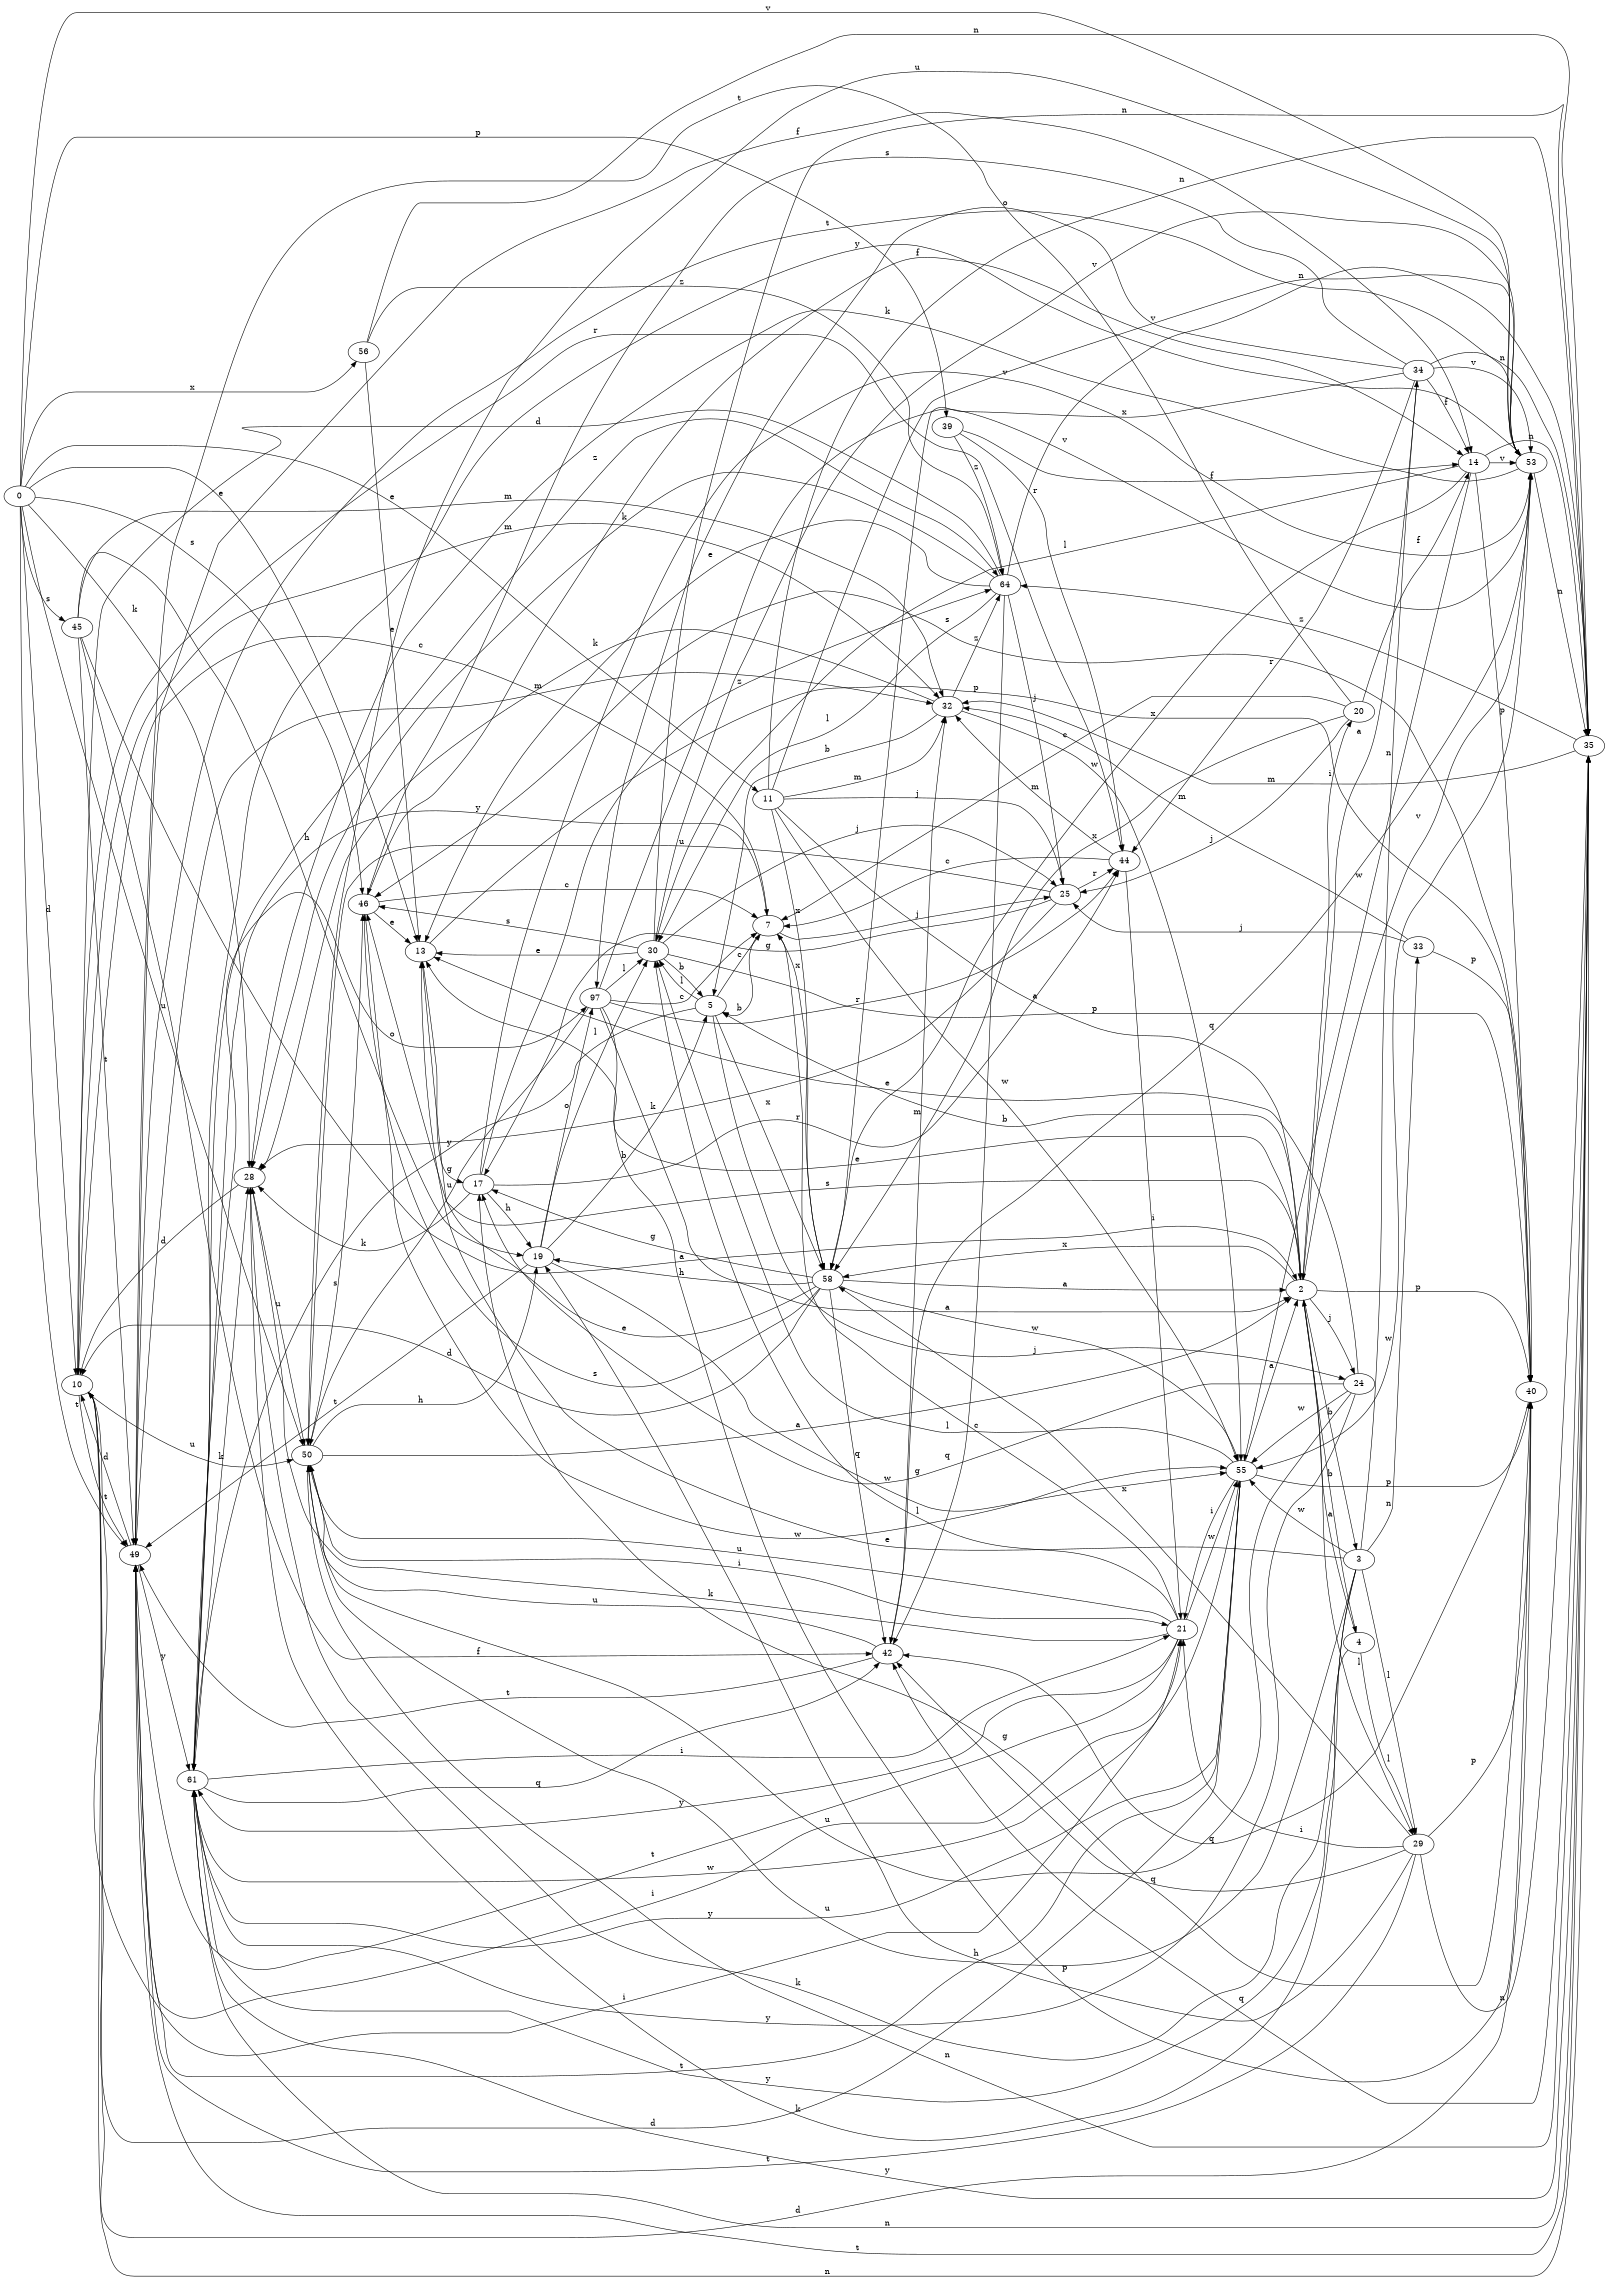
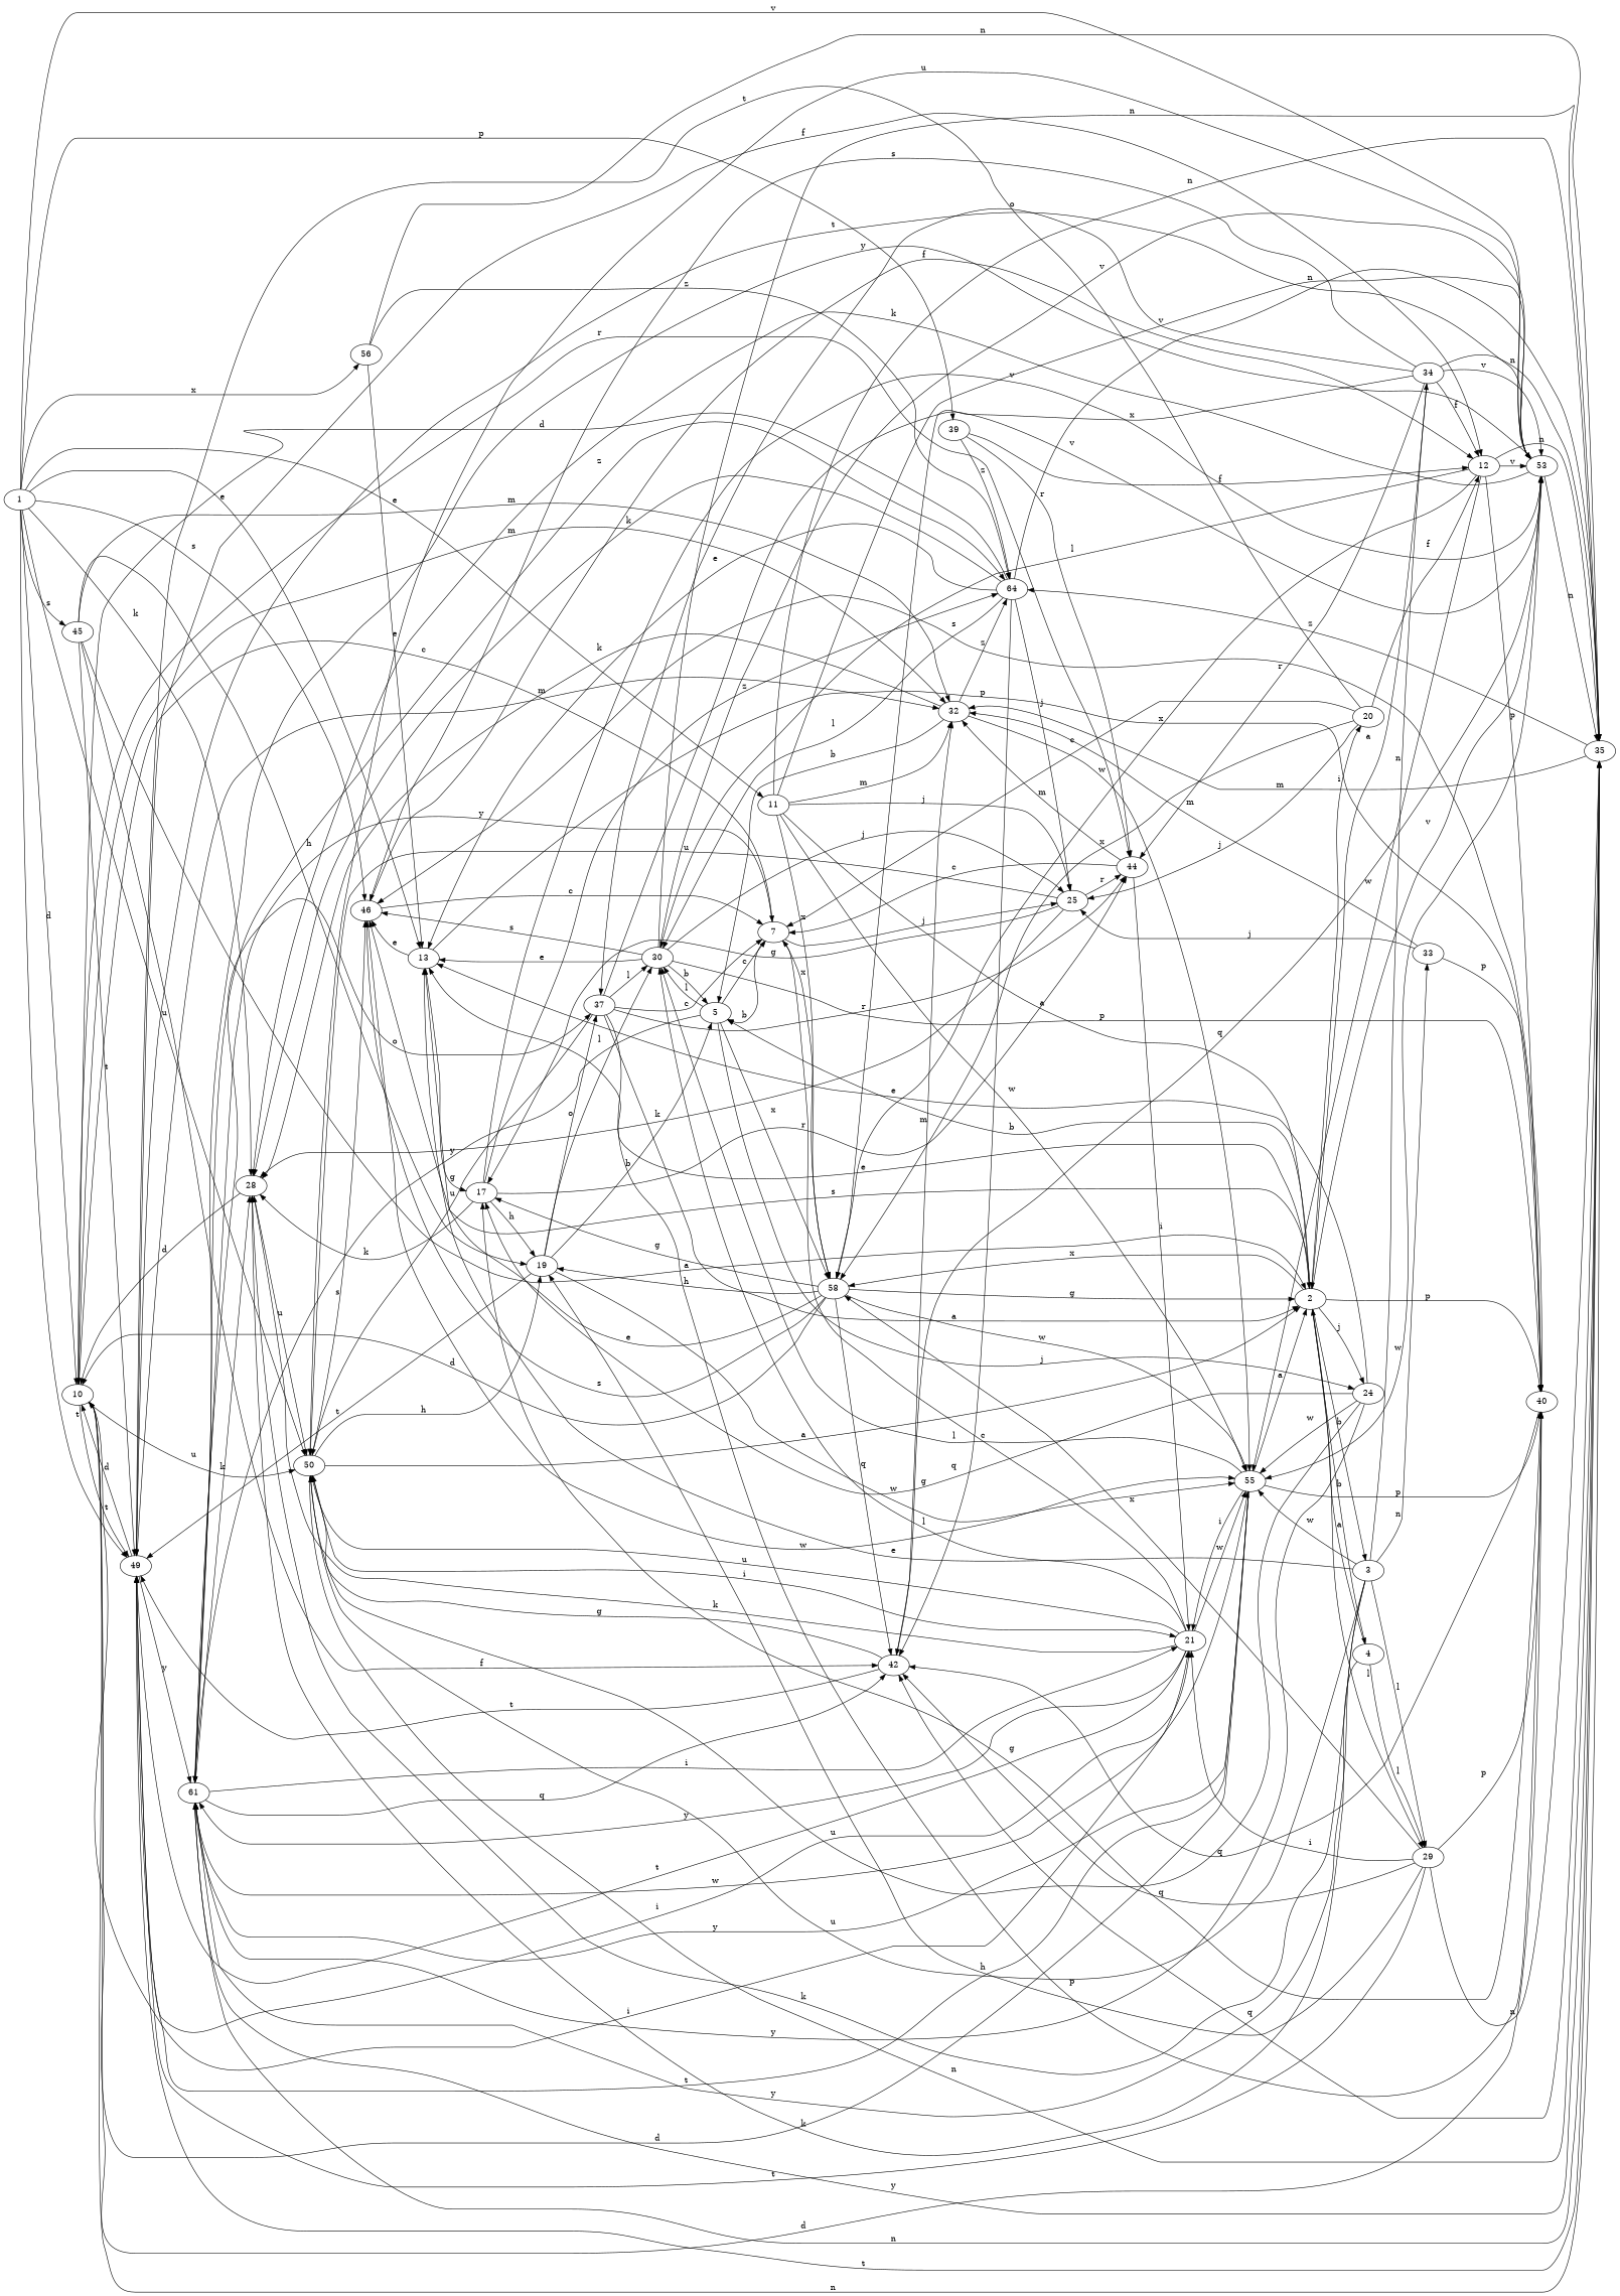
  strict digraph {
    rankdir=LR
-   0
+   0 [label=1]
    10
    11
    13
    28
    39
    45
    46
    49
    50
    53
    56
    7
    21
    32
    35
    44
    2
    58
    55
    25
    40
    17
-   14
+   14 [label=12]
    64
    19
    42
    61
    3
    4
    5
    20
    24
    29
    33
    34
    30
-   37 [label=97]
+   37
    0 -> 10 [label=d]
    0 -> 11 [label=e]
    0 -> 13 [label=e]
    0 -> 28 [label=k]
    0 -> 39 [label=p]
    0 -> 45 [label=s]
    0 -> 46 [label=s]
    0 -> 49 [label=t]
    0 -> 50 [label=u]
    0 -> 53 [label=v]
    0 -> 56 [label=x]
    10 -> 49 [label=t]
    10 -> 50 [label=u]
    10 -> 7 [label=c]
    10 -> 21 [label=i]
    10 -> 32 [label=m]
    10 -> 35 [label=n]
    10 -> 44 [label=r]
    11 -> 53 [label=v]
    11 -> 32 [label=m]
    11 -> 35 [label=n]
    11 -> 2 [label=a]
    11 -> 58 [label=x]
    11 -> 55 [label=w]
    11 -> 25 [label=j]
    13 -> 40 [label=p]
    13 -> 17 [label=g]
    28 -> 10 [label=d]
    28 -> 50 [label=u]
    39 -> 44 [label=r]
    39 -> 14 [label=f]
    39 -> 64 [label=z]
    45 -> 49 [label=t]
    45 -> 32 [label=m]
    45 -> 2 [label=a]
    45 -> 19 [label=h]
    45 -> 42 [label=f]
-   46 -> 13 [label=e]
+   13 -> 46 [label=e]
    46 -> 7 [label=c]
    46 -> 55 [label=w]
    46 -> 14 [label=f]
    49 -> 10 [label=d]
    49 -> 21 [label=i]
    49 -> 32 [label=m]
    49 -> 14 [label=f]
    49 -> 61 [label=y]
    50 -> 46 [label=s]
    50 -> 21 [label=i]
    50 -> 35 [label=n]
    50 -> 2 [label=a]
    50 -> 19 [label=h]
    53 -> 28 [label=k]
    53 -> 49 [label=t]
    53 -> 50 [label=u]
    53 -> 35 [label=n]
    53 -> 55 [label=w]
    53 -> 42 [label=q]
    53 -> 61 [label=y]
    56 -> 13 [label=e]
    56 -> 35 [label=n]
    56 -> 64 [label=z]
    7 -> 58 [label=x]
    7 -> 25 [label=j]
    7 -> 61 [label=y]
    7 -> 5 [label=b]
    21 -> 28 [label=k]
    21 -> 49 [label=t]
    21 -> 50 [label=u]
    21 -> 7 [label=c]
    21 -> 55 [label=w]
    21 -> 61 [label=y]
    21 -> 30 [label=l]
    32 -> 28 [label=k]
    32 -> 55 [label=w]
    32 -> 64 [label=z]
    32 -> 5 [label=b]
    35 -> 49 [label=t]
    35 -> 32 [label=m]
    35 -> 64 [label=z]
    35 -> 42 [label=q]
    35 -> 61 [label=y]
    44 -> 7 [label=c]
    44 -> 21 [label=i]
    44 -> 32 [label=m]
    2 -> 13 [label=e]
    2 -> 46 [label=s]
    2 -> 53 [label=v]
    2 -> 58 [label=x]
    2 -> 40 [label=p]
    2 -> 3 [label=b]
    2 -> 4 [label=b]
    2 -> 5 [label=b]
    2 -> 20 [label=i]
    2 -> 24 [label=j]
    2 -> 29 [label=l]
    58 -> 10 [label=d]
    58 -> 13 [label=e]
    58 -> 46 [label=s]
-   58 -> 2 [label=a]
+   58 -> 2 [label=g]
    58 -> 55 [label=w]
    58 -> 17 [label=g]
    58 -> 19 [label=h]
    58 -> 42 [label=q]
    55 -> 10 [label=d]
    55 -> 49 [label=t]
    55 -> 21 [label=i]
    55 -> 2 [label=a]
    55 -> 40 [label=p]
    55 -> 61 [label=y]
    55 -> 30 [label=l]
    25 -> 28 [label=k]
    25 -> 50 [label=u]
    25 -> 44 [label=r]
    25 -> 17 [label=g]
    40 -> 10 [label=d]
    40 -> 46 [label=s]
    40 -> 17 [label=g]
    40 -> 42 [label=q]
    17 -> 28 [label=k]
    17 -> 53 [label=v]
    17 -> 44 [label=r]
    17 -> 64 [label=z]
    17 -> 19 [label=h]
    14 -> 53 [label=v]
    14 -> 35 [label=n]
    14 -> 58 [label=x]
    14 -> 55 [label=w]
    14 -> 40 [label=p]
    14 -> 30 [label=l]
    64 -> 10 [label=d]
    64 -> 13 [label=e]
    64 -> 28 [label=k]
    64 -> 35 [label=n]
    64 -> 25 [label=j]
    64 -> 42 [label=q]
    64 -> 30 [label=l]
    19 -> 49 [label=t]
    19 -> 55 [label=w]
    19 -> 5 [label=b]
    19 -> 30 [label=l]
    19 -> 37 [label=o]
    42 -> 49 [label=t]
-   42 -> 50 [label=u]
+   42 -> 50 [label=g]
    42 -> 32 [label=m]
    61 -> 28 [label=k]
    61 -> 21 [label=i]
    61 -> 35 [label=n]
    61 -> 55 [label=w]
    61 -> 64 [label=z]
    61 -> 42 [label=q]
    61 -> 37 [label=o]
    3 -> 13 [label=e]
    3 -> 28 [label=k]
    3 -> 50 [label=u]
    3 -> 55 [label=w]
    3 -> 61 [label=y]
    3 -> 29 [label=l]
    3 -> 33 [label=n]
    3 -> 34 [label=n]
    4 -> 28 [label=k]
    4 -> 2 [label=a]
    4 -> 29 [label=l]
    5 -> 7 [label=c]
    5 -> 58 [label=x]
    5 -> 61 [label=y]
    5 -> 24 [label=j]
    5 -> 30 [label=l]
    20 -> 49 [label=t]
    20 -> 7 [label=c]
    20 -> 58 [label=x]
    20 -> 25 [label=j]
    20 -> 14 [label=f]
    24 -> 13 [label=e]
    24 -> 50 [label=u]
    24 -> 55 [label=w]
    24 -> 17 [label=g]
    24 -> 61 [label=y]
    29 -> 49 [label=t]
    29 -> 21 [label=i]
    29 -> 35 [label=n]
    29 -> 58 [label=x]
    29 -> 40 [label=p]
    29 -> 19 [label=h]
    29 -> 42 [label=q]
    33 -> 32 [label=m]
    33 -> 25 [label=j]
    33 -> 40 [label=p]
    34 -> 46 [label=s]
    34 -> 53 [label=v]
    34 -> 35 [label=n]
    34 -> 44 [label=r]
    34 -> 2 [label=a]
    34 -> 58 [label=x]
    34 -> 14 [label=f]
    34 -> 37 [label=o]
    30 -> 13 [label=e]
    30 -> 46 [label=s]
    30 -> 53 [label=v]
    30 -> 35 [label=n]
    30 -> 25 [label=j]
    30 -> 40 [label=p]
    30 -> 5 [label=b]
    37 -> 50 [label=u]
    37 -> 53 [label=v]
    37 -> 7 [label=c]
    37 -> 44 [label=r]
    37 -> 2 [label=a]
    37 -> 40 [label=p]
    37 -> 30 [label=l]
  }
